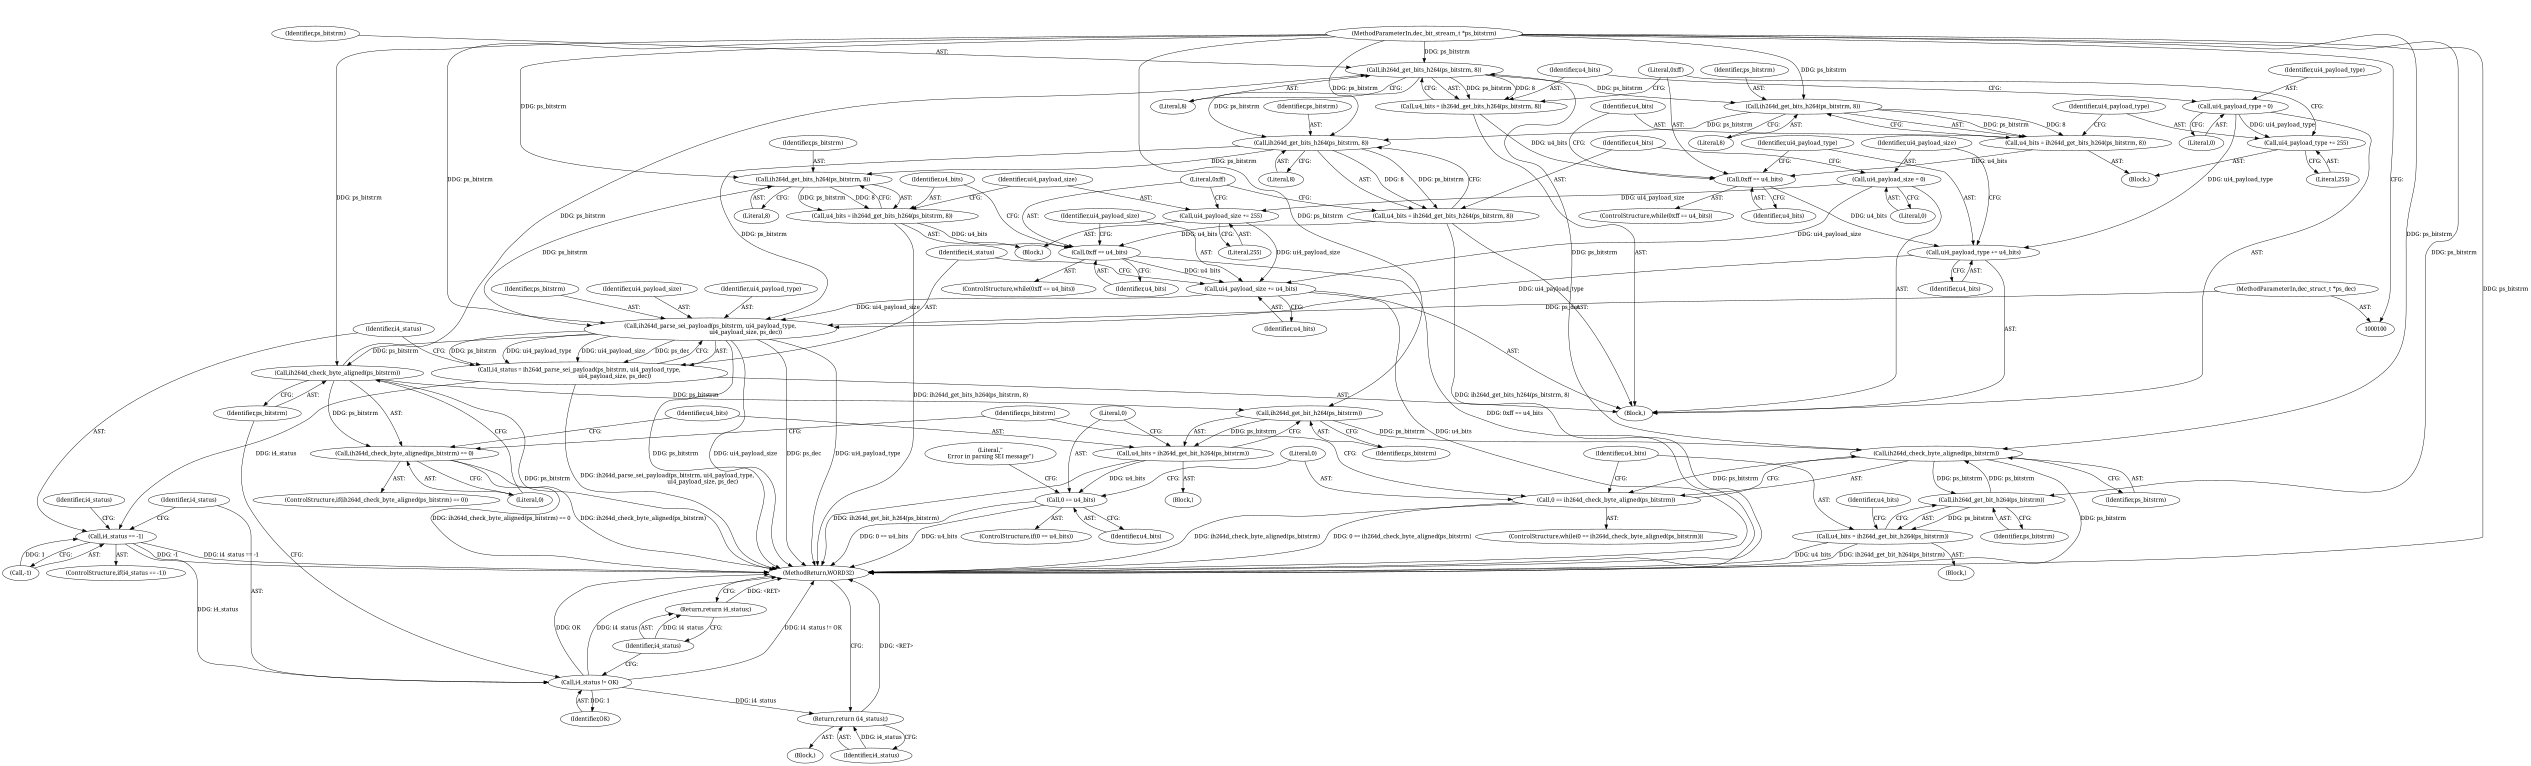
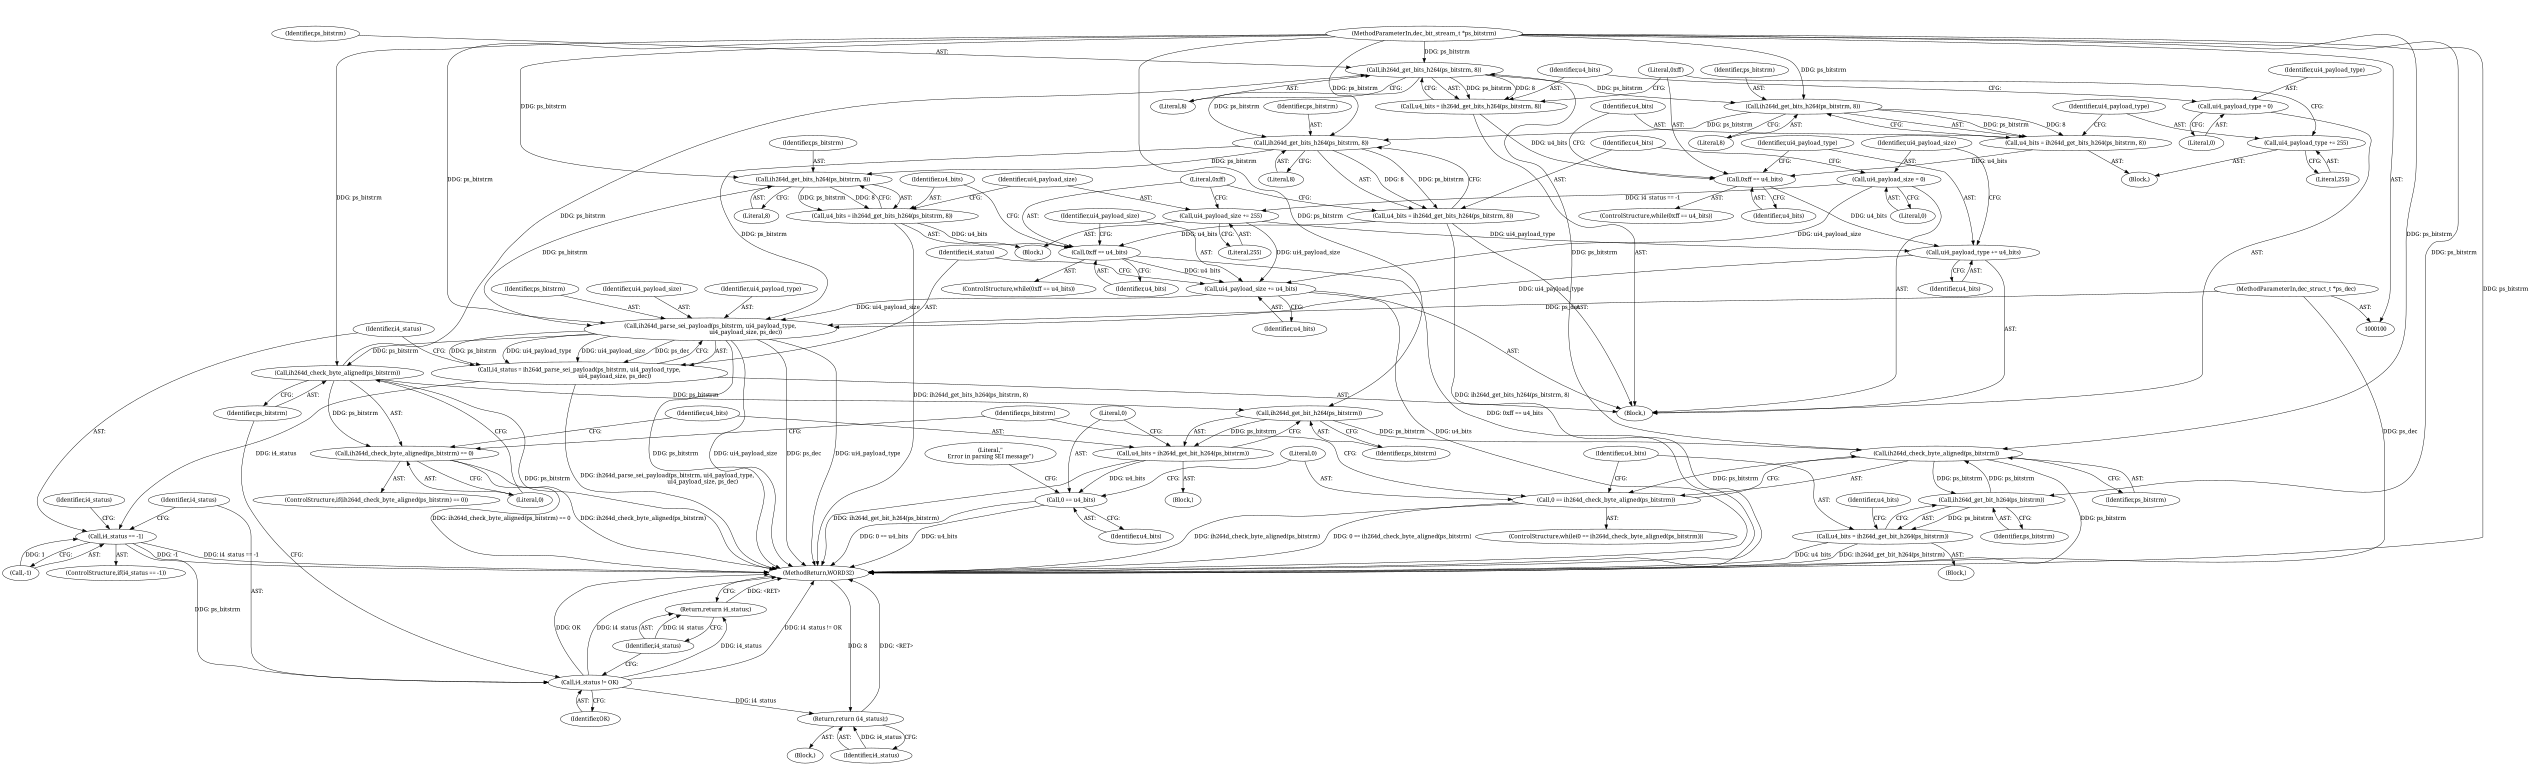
  digraph {
    fontname="Noto Serif"
    node [fontname="Noto Serif"]
    edge [fontname="Noto Serif"]
    n1 [label="(Call,ih264d_get_bits_h264(ps_bitstrm, 8))"]
    n2 [label="(Call,ih264d_get_bits_h264(ps_bitstrm, 8))"]
    n3 [label="(Call,ih264d_get_bits_h264(ps_bitstrm, 8))"]
    n4 [label="(Call,u4_bits = ih264d_get_bits_h264(ps_bitstrm, 8))"]
    n5 [label="(Literal,8)"]
    n6 [label="(Call,ih264d_parse_sei_payload(ps_bitstrm, ui4_payload_type,\n                                             ui4_payload_size, ps_dec))"]
    n7 [label="(Call,ih264d_get_bits_h264(ps_bitstrm, 8))"]
    n8 [label="(Call,u4_bits = ih264d_get_bits_h264(ps_bitstrm, 8))"]
    n9 [label="(Literal,8)"]
    n10 [label="(Call,u4_bits = ih264d_get_bits_h264(ps_bitstrm, 8))"]
    n11 [label="(Literal,8)"]
    n12 [label="(Block,)"]
    n13 [label="(Call,0xff == u4_bits)"]
    n14 [label="(Call,ih264d_check_byte_aligned(ps_bitstrm))"]
    n15 [label="(Call,ih264d_get_bit_h264(ps_bitstrm))"]
    n16 [label="(Call,ih264d_check_byte_aligned(ps_bitstrm) == 0)"]
    n17 [label="(Identifier,ps_bitstrm)"]
    n18 [label="(MethodReturn,WORD32)"]
    n19 [label="(Call,ih264d_check_byte_aligned(ps_bitstrm))"]
    n20 [label="(Call,u4_bits = ih264d_get_bit_h264(ps_bitstrm))"]
    n21 [label="(Identifier,ps_bitstrm)"]
    n22 [label="(Literal,0)"]
    n23 [label="(ControlStructure,if(ih264d_check_byte_aligned(ps_bitstrm) == 0))"]
    n24 [label="(Call,i4_status != OK)"]
    n25 [label="(Return,return i4_status;)"]
    n26 [label="(Return,return (i4_status);)"]
    n27 [label="(Call,i4_status = ih264d_parse_sei_payload(ps_bitstrm, ui4_payload_type,\n                                             ui4_payload_size, ps_dec))"]
    n28 [label="(Call,i4_status == -1)"]
    n29 [label="(Call,u4_bits = ih264d_get_bits_h264(ps_bitstrm, 8))"]
    n30 [label="(Literal,8)"]
    n31 [label="(Call,0xff == u4_bits)"]
    n32 [label="(Block,)"]
    n33 [label="(Block,)"]
    n34 [label="(Call,ih264d_get_bit_h264(ps_bitstrm))"]
    n35 [label="(Call,0 == ih264d_check_byte_aligned(ps_bitstrm))"]
    n36 [label="(Identifier,ps_bitstrm)"]
    n37 [label="(Call,u4_bits = ih264d_get_bit_h264(ps_bitstrm))"]
    n38 [label="(Identifier,ps_bitstrm)"]
    n39 [label="(ControlStructure,while(0 == ih264d_check_byte_aligned(ps_bitstrm)))"]
    n40 [label="(Block,)"]
    n41 [label="(MethodParameterIn,dec_bit_stream_t *ps_bitstrm)"]
    1000100
    n43 [label="(Call,0 == u4_bits)"]
    n44 [label="(Block,)"]
    n45 [label="(Call,ui4_payload_type += u4_bits)"]
    n46 [label="(Identifier,u4_bits)"]
    n47 [label="(ControlStructure,while(0xff == u4_bits))"]
    n48 [label="(Identifier,u4_bits)"]
    n49 [label="(Call,ui4_payload_type = 0)"]
    n50 [label="(Call,ui4_payload_type += 255)"]
    n51 [label="(Literal,0)"]
    n52 [label="(Literal,255)"]
    n53 [label="(Call,ui4_payload_size += u4_bits)"]
    n54 [label="(Identifier,u4_bits)"]
    n55 [label="(Identifier,u4_bits)"]
    n56 [label="(ControlStructure,while(0xff == u4_bits))"]
    n57 [label="(Call,ui4_payload_size += 255)"]
    n58 [label="(Literal,255)"]
    n59 [label="(Call,ui4_payload_size = 0)"]
    n60 [label="(Literal,0)"]
    n61 [label="(MethodParameterIn,dec_struct_t *ps_dec)"]
    n62 [label="(Call,-1)"]
    n63 [label="(ControlStructure,if(i4_status == -1))"]
    n64 [label="(Identifier,OK)"]
    n65 [label="(Identifier,i4_status)"]
    n66 [label="(Block,)"]
    n67 [label="(Identifier,i4_status)"]
-   n68 [label="(ControlStructure,if(0 == u4_bits))"]
    n69 [label="(Identifier,u4_bits)"]
    n70 [label="(Identifier,i4_status)"]
    n71 [label="(Literal,0xff)"]
    n72 [label="(Identifier,u4_bits)"]
    n73 [label="(Identifier,u4_bits)"]
    n74 [label="(Identifier,ui4_payload_type)"]
    n75 [label="(Identifier,ui4_payload_type)"]
    n76 [label="(Identifier,ps_bitstrm)"]
    n77 [label="(Identifier,i4_status)"]
    n78 [label="(Identifier,u4_bits)"]
    n79 [label="(Identifier,u4_bits)"]
    n80 [label="(Identifier,ps_bitstrm)"]
    n81 [label="(Identifier,ps_bitstrm)"]
    n82 [label="(Literal,0)"]
    n83 [label="(Identifier,ps_bitstrm)"]
    n84 [label="(Literal,0)"]
    n85 [label="(Identifier,ui4_payload_size)"]
    n86 [label="(Identifier,u4_bits)"]
    n87 [label="(Identifier,u4_bits)"]
    n88 [label="(Identifier,ui4_payload_size)"]
    n89 [label="(Identifier,ui4_payload_size)"]
    n90 [label="(Identifier,u4_bits)"]
    n91 [label="(Identifier,ui4_payload_type)"]
    n92 [label="(Identifier,ui4_payload_size)"]
    n93 [label="(Identifier,i4_status)"]
    n94 [label="(Identifier,ps_bitstrm)"]
    n95 [label="(Identifier,ps_bitstrm)"]
    n96 [label="(Identifier,ui4_payload_type)"]
    n97 [label="(Literal,\"\nError in parsing SEI message\")"]
    n98 [label="(Literal,0xff)"]
    n99 [label="(Identifier,i4_status)"]
    n1 -> n2 [label="DDG: ps_bitstrm"]
    n1 -> n3 [label="DDG: ps_bitstrm"]
    n1 -> n4 [label="AST: "]
    n1 -> n4 [label="DDG: ps_bitstrm"]
    n1 -> n4 [label="DDG: 8"]
    n1 -> n5 [label="CFG: "]
    n2 -> n6 [label="DDG: ps_bitstrm"]
    n2 -> n7 [label="DDG: ps_bitstrm"]
    n2 -> n8 [label="AST: "]
    n2 -> n8 [label="DDG: ps_bitstrm"]
    n2 -> n8 [label="DDG: 8"]
    n2 -> n9 [label="CFG: "]
    n3 -> n2 [label="DDG: ps_bitstrm"]
    n3 -> n10 [label="AST: "]
    n3 -> n10 [label="DDG: ps_bitstrm"]
    n3 -> n10 [label="DDG: 8"]
    n3 -> n11 [label="CFG: "]
    n4 -> n1 [label="CFG: "]
    n4 -> n12 [label="AST: "]
    n4 -> n13 [label="DDG: u4_bits"]
    n5 -> n1 [label="AST: "]
    n6 -> n14 [label="DDG: ps_bitstrm"]
    n6 -> n18 [label="DDG: ps_bitstrm"]
    n6 -> n18 [label="DDG: ui4_payload_size"]
    n6 -> n18 [label="DDG: ps_dec"]
    n6 -> n18 [label="DDG: ui4_payload_type"]
    n6 -> n27 [label="AST: "]
    n6 -> n27 [label="DDG: ps_bitstrm"]
    n6 -> n27 [label="DDG: ui4_payload_type"]
    n6 -> n27 [label="DDG: ui4_payload_size"]
    n6 -> n27 [label="DDG: ps_dec"]
    n7 -> n6 [label="DDG: ps_bitstrm"]
    n7 -> n29 [label="AST: "]
    n7 -> n29 [label="DDG: ps_bitstrm"]
    n7 -> n29 [label="DDG: 8"]
    n7 -> n30 [label="CFG: "]
    n8 -> n2 [label="CFG: "]
    n8 -> n12 [label="AST: "]
    n8 -> n18 [label="DDG: ih264d_get_bits_h264(ps_bitstrm, 8)"]
    n8 -> n31 [label="DDG: u4_bits"]
    n9 -> n2 [label="AST: "]
    n10 -> n3 [label="CFG: "]
    n10 -> n13 [label="DDG: u4_bits"]
    n10 -> n33 [label="AST: "]
    n11 -> n3 [label="AST: "]
    n13 -> n45 [label="DDG: u4_bits"]
    n13 -> n47 [label="AST: "]
    n13 -> n48 [label="CFG: "]
    n14 -> n1 [label="DDG: ps_bitstrm"]
    n14 -> n15 [label="DDG: ps_bitstrm"]
    n14 -> n16 [label="AST: "]
    n14 -> n16 [label="DDG: ps_bitstrm"]
    n14 -> n17 [label="CFG: "]
    n14 -> n18 [label="DDG: ps_bitstrm"]
    n15 -> n19 [label="DDG: ps_bitstrm"]
    n15 -> n20 [label="AST: "]
    n15 -> n20 [label="DDG: ps_bitstrm"]
    n15 -> n21 [label="CFG: "]
    n16 -> n18 [label="DDG: ih264d_check_byte_aligned(ps_bitstrm) == 0"]
    n16 -> n18 [label="DDG: ih264d_check_byte_aligned(ps_bitstrm)"]
    n16 -> n22 [label="CFG: "]
    n16 -> n23 [label="AST: "]
    n17 -> n14 [label="AST: "]
    n17 -> n24 [label="CFG: "]
    n18 -> n25 [label="CFG: "]
-   n18 -> n26 [label="CFG: "]
+   n18 -> n26 [label="DDG: 8"]
    n19 -> n1 [label="DDG: ps_bitstrm"]
    n19 -> n18 [label="DDG: ps_bitstrm"]
    n19 -> n34 [label="DDG: ps_bitstrm"]
    n19 -> n35 [label="AST: "]
    n19 -> n35 [label="DDG: ps_bitstrm"]
    n19 -> n36 [label="CFG: "]
    n20 -> n15 [label="CFG: "]
    n20 -> n18 [label="DDG: ih264d_get_bit_h264(ps_bitstrm)"]
    n20 -> n43 [label="DDG: u4_bits"]
    n20 -> n44 [label="AST: "]
    n21 -> n15 [label="AST: "]
    n22 -> n14 [label="CFG: "]
    n22 -> n16 [label="AST: "]
    n24 -> n18 [label="DDG: i4_status != OK"]
    n24 -> n18 [label="DDG: OK"]
    n24 -> n18 [label="DDG: i4_status"]
+   n24 -> n25 [label="DDG: i4_status"]
    n24 -> n26 [label="DDG: i4_status"]
-   n24 -> n64 [label="DDG: 1"]
+   n24 -> n64 [label="CFG: "]
    n25 -> n18 [label="DDG: <RET>"]
    n25 -> n65 [label="CFG: "]
    n26 -> n18 [label="DDG: <RET>"]
    n26 -> n66 [label="AST: "]
    n26 -> n67 [label="CFG: "]
    n27 -> n6 [label="CFG: "]
    n27 -> n12 [label="AST: "]
    n27 -> n18 [label="DDG: ih264d_parse_sei_payload(ps_bitstrm, ui4_payload_type,\n                                             ui4_payload_size, ps_dec)"]
    n27 -> n28 [label="DDG: i4_status"]
    n28 -> n18 [label="DDG: i4_status == -1"]
    n28 -> n18 [label="DDG: -1"]
-   n28 -> n24 [label="DDG: i4_status"]
+   n28 -> n24 [label="DDG: ps_bitstrm"]
    n28 -> n62 [label="CFG: "]
    n28 -> n63 [label="AST: "]
    n29 -> n7 [label="CFG: "]
    n29 -> n18 [label="DDG: ih264d_get_bits_h264(ps_bitstrm, 8)"]
    n29 -> n31 [label="DDG: u4_bits"]
    n29 -> n32 [label="AST: "]
    n30 -> n7 [label="AST: "]
    n31 -> n18 [label="DDG: 0xff == u4_bits"]
    n31 -> n53 [label="DDG: u4_bits"]
    n31 -> n55 [label="CFG: "]
    n31 -> n56 [label="AST: "]
    n34 -> n19 [label="DDG: ps_bitstrm"]
    n34 -> n37 [label="AST: "]
    n34 -> n37 [label="DDG: ps_bitstrm"]
    n34 -> n38 [label="CFG: "]
    n35 -> n18 [label="DDG: ih264d_check_byte_aligned(ps_bitstrm)"]
    n35 -> n18 [label="DDG: 0 == ih264d_check_byte_aligned(ps_bitstrm)"]
    n35 -> n19 [label="CFG: "]
    n35 -> n39 [label="AST: "]
    n36 -> n19 [label="AST: "]
    n37 -> n18 [label="DDG: u4_bits"]
    n37 -> n18 [label="DDG: ih264d_get_bit_h264(ps_bitstrm)"]
    n37 -> n34 [label="CFG: "]
    n37 -> n40 [label="AST: "]
    n38 -> n34 [label="AST: "]
    n41 -> n1 [label="DDG: ps_bitstrm"]
    n41 -> n2 [label="DDG: ps_bitstrm"]
    n41 -> n3 [label="DDG: ps_bitstrm"]
    n41 -> n6 [label="DDG: ps_bitstrm"]
    n41 -> n7 [label="DDG: ps_bitstrm"]
    n41 -> n14 [label="DDG: ps_bitstrm"]
    n41 -> n15 [label="DDG: ps_bitstrm"]
    n41 -> n18 [label="DDG: ps_bitstrm"]
    n41 -> n19 [label="DDG: ps_bitstrm"]
    n41 -> n34 [label="DDG: ps_bitstrm"]
-   n41 -> 1000100 [label="CFG: "]
+   n41 -> 1000100 [label="AST: "]
    n43 -> n18 [label="DDG: 0 == u4_bits"]
    n43 -> n18 [label="DDG: u4_bits"]
-   n43 -> n68 [label="AST: "]
    n43 -> n69 [label="CFG: "]
    n45 -> n6 [label="DDG: ui4_payload_type"]
    n45 -> n12 [label="AST: "]
    n45 -> n46 [label="CFG: "]
    n46 -> n45 [label="AST: "]
    n48 -> n13 [label="AST: "]
    n49 -> n12 [label="AST: "]
-   n49 -> n45 [label="DDG: ui4_payload_type"]
-   n49 -> n50 [label="DDG: ui4_payload_type"]
+   n57 -> n45 [label="DDG: ui4_payload_type"]
    n49 -> n51 [label="CFG: "]
    n50 -> n33 [label="AST: "]
    n50 -> n52 [label="CFG: "]
    n51 -> n49 [label="AST: "]
    n52 -> n50 [label="AST: "]
    n53 -> n6 [label="DDG: ui4_payload_size"]
    n53 -> n12 [label="AST: "]
    n53 -> n18 [label="DDG: u4_bits"]
    n53 -> n54 [label="CFG: "]
    n54 -> n53 [label="AST: "]
    n55 -> n31 [label="AST: "]
    n57 -> n32 [label="AST: "]
    n57 -> n53 [label="DDG: ui4_payload_size"]
    n57 -> n58 [label="CFG: "]
    n58 -> n57 [label="AST: "]
    n59 -> n12 [label="AST: "]
    n59 -> n53 [label="DDG: ui4_payload_size"]
-   n59 -> n57 [label="DDG: ui4_payload_size"]
+   n59 -> n57 [label="DDG: i4_status == -1"]
    n59 -> n60 [label="CFG: "]
    n60 -> n59 [label="AST: "]
    n61 -> n6 [label="DDG: ps_dec"]
+   n61 -> n18 [label="DDG: ps_dec"]
    n61 -> 1000100 [label="AST: "]
    n62 -> n28 [label="AST: "]
    n62 -> n28 [label="DDG: 1"]
    n64 -> n24 [label="AST: "]
    n65 -> n24 [label="CFG: "]
    n65 -> n25 [label="AST: "]
    n65 -> n25 [label="DDG: i4_status"]
    n67 -> n26 [label="AST: "]
    n67 -> n26 [label="DDG: i4_status"]
    n69 -> n43 [label="AST: "]
    n70 -> n27 [label="CFG: "]
    n70 -> n28 [label="AST: "]
    n71 -> n8 [label="CFG: "]
    n71 -> n31 [label="AST: "]
    n71 -> n57 [label="CFG: "]
    n72 -> n29 [label="AST: "]
    n72 -> n31 [label="CFG: "]
    n73 -> n37 [label="CFG: "]
    n74 -> n49 [label="AST: "]
    n75 -> n13 [label="CFG: "]
    n75 -> n45 [label="AST: "]
    n76 -> n6 [label="AST: "]
    n77 -> n27 [label="AST: "]
    n77 -> n53 [label="CFG: "]
    n78 -> n35 [label="CFG: "]
    n78 -> n37 [label="AST: "]
    n79 -> n8 [label="AST: "]
    n79 -> n59 [label="CFG: "]
    n80 -> n2 [label="AST: "]
    n81 -> n3 [label="AST: "]
    n82 -> n35 [label="AST: "]
    n82 -> n43 [label="CFG: "]
    n83 -> n7 [label="AST: "]
    n84 -> n20 [label="CFG: "]
    n84 -> n43 [label="AST: "]
    n85 -> n6 [label="AST: "]
    n86 -> n16 [label="CFG: "]
    n86 -> n20 [label="AST: "]
    n87 -> n4 [label="AST: "]
    n87 -> n49 [label="CFG: "]
    n88 -> n31 [label="CFG: "]
    n88 -> n53 [label="AST: "]
    n89 -> n45 [label="CFG: "]
    n89 -> n59 [label="AST: "]
    n90 -> n10 [label="AST: "]
    n90 -> n13 [label="CFG: "]
    n91 -> n10 [label="CFG: "]
    n91 -> n50 [label="AST: "]
    n92 -> n29 [label="CFG: "]
    n92 -> n57 [label="AST: "]
    n93 -> n28 [label="CFG: "]
    n94 -> n16 [label="CFG: "]
    n94 -> n35 [label="CFG: "]
    n95 -> n1 [label="AST: "]
    n96 -> n6 [label="AST: "]
    n97 -> n43 [label="CFG: "]
    n98 -> n4 [label="CFG: "]
    n98 -> n13 [label="AST: "]
    n98 -> n50 [label="CFG: "]
    n99 -> n24 [label="AST: "]
    n99 -> n28 [label="CFG: "]
  }
